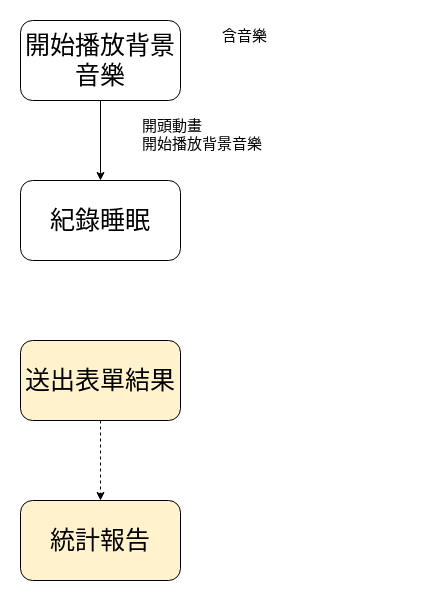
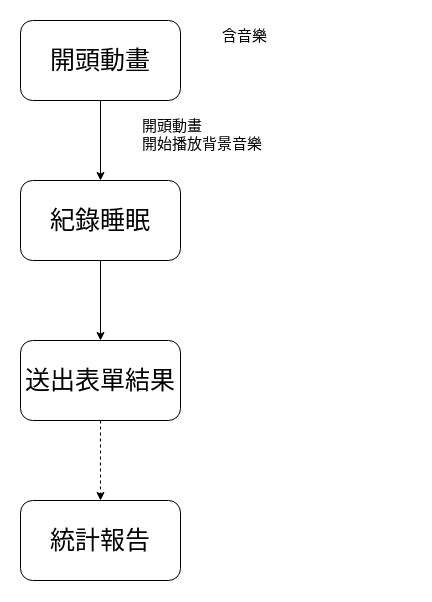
  <mxCell id="0" />
  <mxCell id="1" parent="0" />
  <mxCell id="2" style="edgeStyle=orthogonalEdgeStyle;rounded=0;orthogonalLoop=1;jettySize=auto;html=1;exitX=0.5;exitY=1;exitDx=0;exitDy=0;entryX=0.5;entryY=0;entryDx=0;entryDy=0;fontSize=25;" parent="1" source="3" target="5" edge="1"><mxGeometry relative="1" as="geometry" /></mxCell>
- <mxCell id="3" value="&lt;p style=&quot;margin: 0in; font-family: &amp;quot;microsoft jhenghei&amp;quot;; font-size: 25px;&quot;&gt;開始播放背景音樂&lt;/p&gt;" style="rounded=1;whiteSpace=wrap;html=1;fontSize=25;" parent="1" vertex="1"><mxGeometry x="20" y="20" width="160" height="80" as="geometry" /></mxCell>
+ <mxCell id="3" value="&lt;p style=&quot;margin: 0in; font-family: &amp;quot;microsoft jhenghei&amp;quot;; font-size: 25px;&quot;&gt;開頭動畫&lt;/p&gt;" style="rounded=1;whiteSpace=wrap;html=1;fontSize=25;" parent="1" vertex="1"><mxGeometry x="20" y="20" width="160" height="80" as="geometry" /></mxCell>
+ <mxCell id="4" value="" style="edgeStyle=orthogonalEdgeStyle;rounded=0;orthogonalLoop=1;jettySize=auto;html=1;fontSize=25;" parent="1" source="5" target="7" edge="1"><mxGeometry relative="1" as="geometry" /></mxCell>
  <mxCell id="5" value="&lt;p style=&quot;margin: 0in; font-family: &amp;quot;microsoft jhenghei&amp;quot;; font-size: 25px;&quot;&gt;紀錄睡眠&lt;/p&gt;" style="rounded=1;whiteSpace=wrap;html=1;fontSize=25;" parent="1" vertex="1"><mxGeometry x="20" y="180" width="160" height="80" as="geometry" /></mxCell>
  <mxCell id="6" value="" style="edgeStyle=orthogonalEdgeStyle;rounded=0;orthogonalLoop=1;jettySize=auto;html=1;fontSize=25;dashed=1;" parent="1" source="7" target="8" edge="1"><mxGeometry relative="1" as="geometry" /></mxCell>
- <mxCell id="7" value="&lt;p style=&quot;margin: 0in; font-family: &amp;quot;microsoft jhenghei&amp;quot;; font-size: 25px;&quot;&gt;送出表單結果&lt;/p&gt;" style="rounded=1;whiteSpace=wrap;html=1;fontSize=25;fillColor=#fff2cc;" parent="1" vertex="1"><mxGeometry x="20" y="340" width="160" height="80" as="geometry" /></mxCell>
- <mxCell id="8" value="&lt;p style=&quot;margin: 0in; font-family: &amp;quot;microsoft jhenghei&amp;quot;; font-size: 25px;&quot;&gt;統計報告&lt;/p&gt;" style="rounded=1;whiteSpace=wrap;html=1;fontSize=25;fillColor=#fff2cc;" parent="1" vertex="1"><mxGeometry x="20" y="500" width="160" height="80" as="geometry" /></mxCell>
+ <mxCell id="7" value="&lt;p style=&quot;margin: 0in; font-family: &amp;quot;microsoft jhenghei&amp;quot;; font-size: 25px;&quot;&gt;送出表單結果&lt;/p&gt;" style="rounded=1;whiteSpace=wrap;html=1;fontSize=25;" parent="1" vertex="1"><mxGeometry x="20" y="340" width="160" height="80" as="geometry" /></mxCell>
+ <mxCell id="8" value="&lt;p style=&quot;margin: 0in; font-family: &amp;quot;microsoft jhenghei&amp;quot;; font-size: 25px;&quot;&gt;統計報告&lt;/p&gt;" style="rounded=1;whiteSpace=wrap;html=1;fontSize=25;" parent="1" vertex="1"><mxGeometry x="20" y="500" width="160" height="80" as="geometry" /></mxCell>
  <mxCell id="9" value="&lt;p style=&quot;margin: 0in; font-family: &amp;quot;microsoft jhenghei&amp;quot;; font-size: 15px;&quot;&gt;含音樂&lt;/p&gt;" style="text;whiteSpace=wrap;html=1;fontSize=15;" parent="1" vertex="1"><mxGeometry x="220" y="20" width="140" height="40" as="geometry" /></mxCell>
  <mxCell id="10" value="開頭動畫&lt;br&gt;開始播放背景音樂" style="text;whiteSpace=wrap;html=1;fontSize=15;" parent="1" vertex="1"><mxGeometry x="140" y="110" width="270" height="30" as="geometry" /></mxCell>
